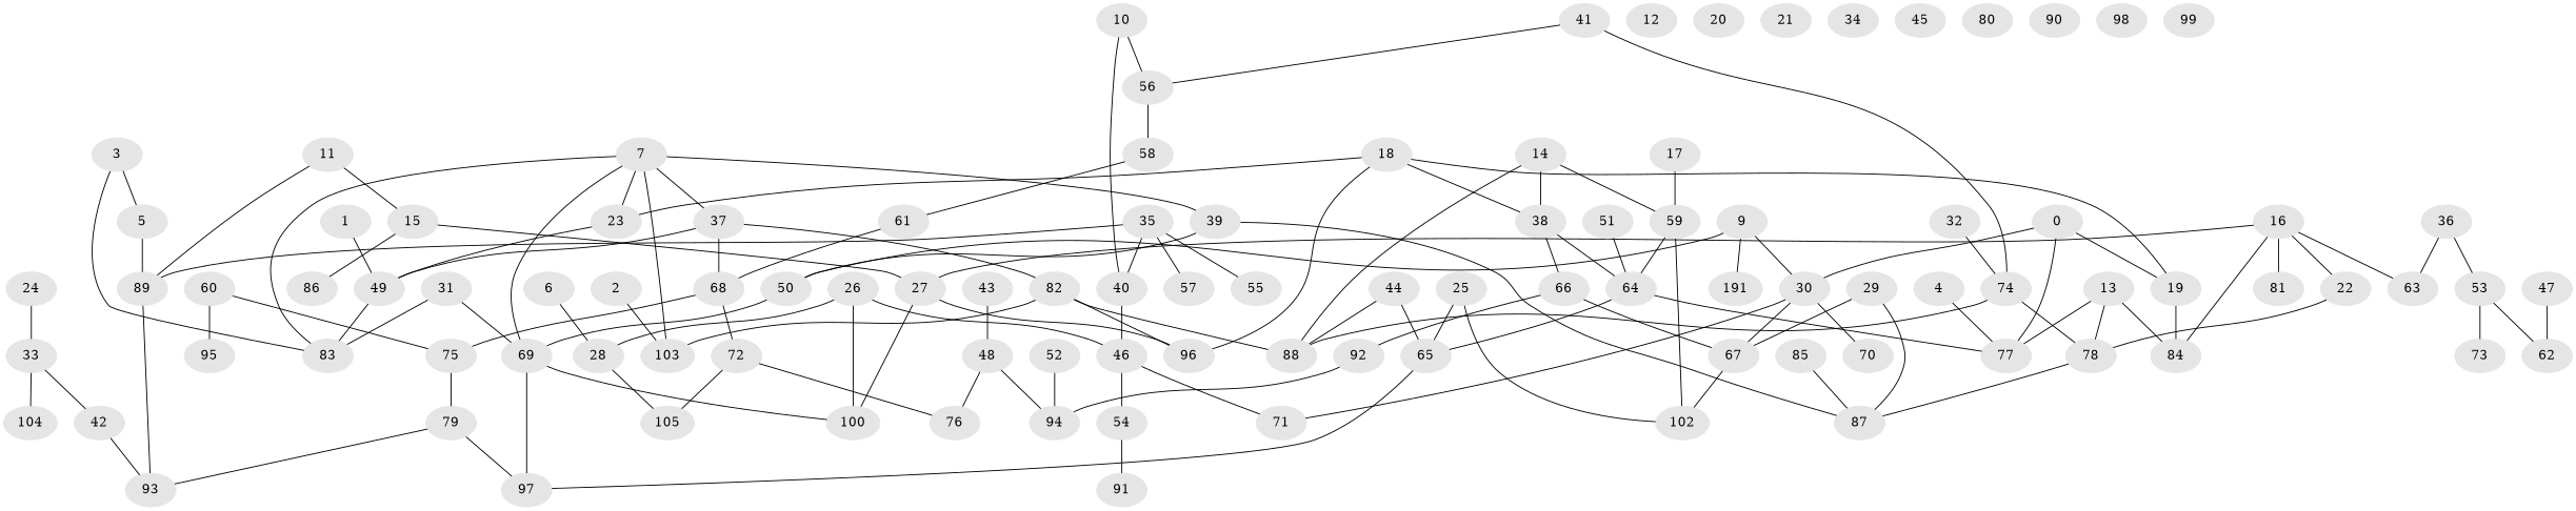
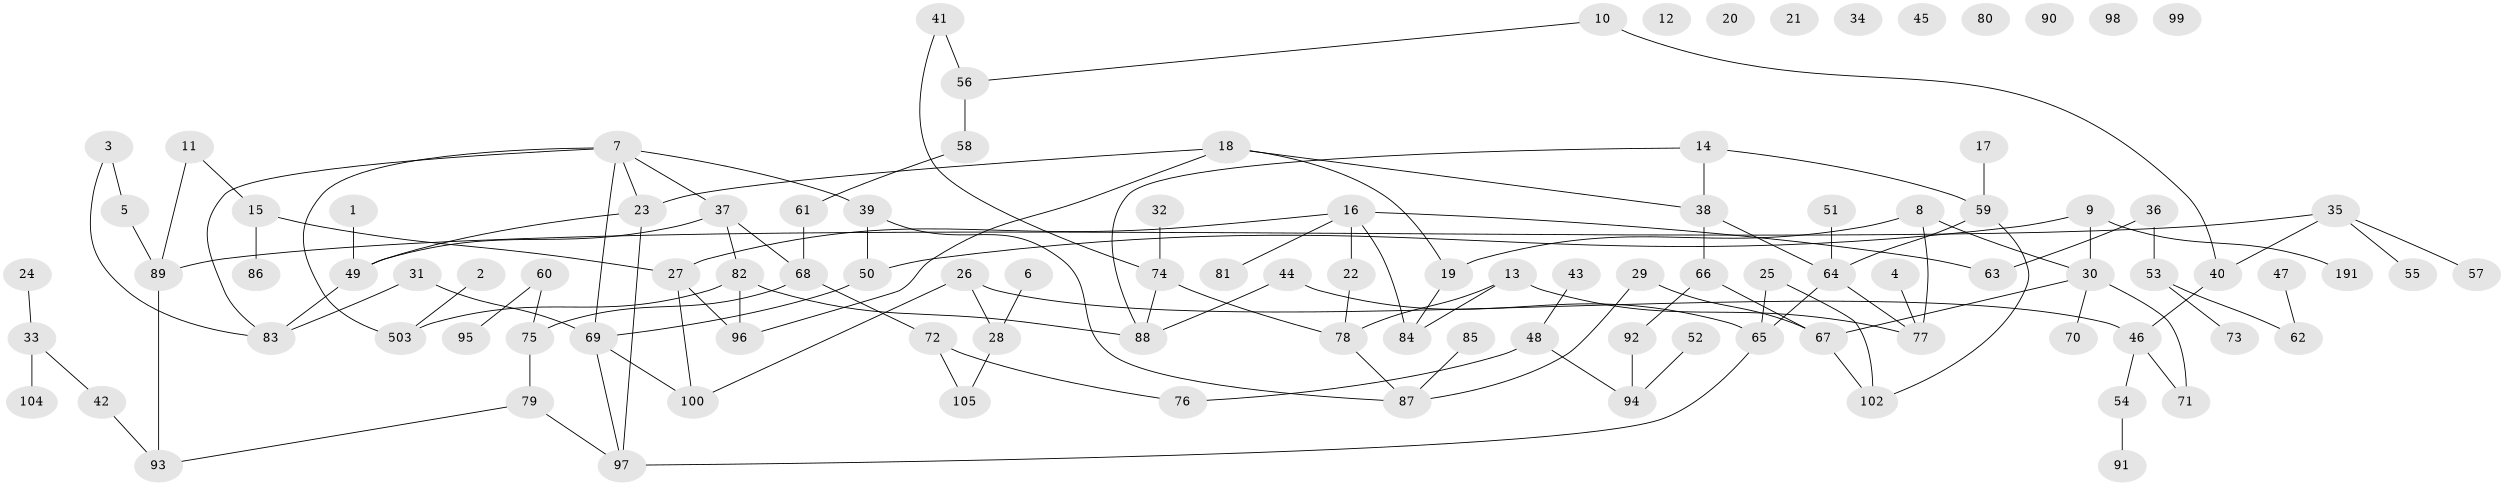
  graph {
    node [color=gray90 style=filled]
    1
    49
    83
    2
-   103
+   103 [label=503]
    3
    5
    89
    4
    77
    93
    6
    28
    105
    7
    23
    37
    39
    69
    97
    68
    82
    50
    87
    100
-   8 [label=0]
+   8
    19
    30
    84
    67
    70
    71
    9
    n34 [label=191]
    10
    40
    56
    46
    58
    11
    15
    27
    86
    12
    13
    78
    14
    38
    59
    88
    64
    66
    102
    96
    16
    22
    63
    81
    17
    18
    20
    21
    24
    33
    42
    104
    25
    65
    26
    54
    29
    31
    32
    74
    34
    35
    55
    57
    36
    53
    62
    73
    75
    72
    92
    41
    43
    48
    76
    94
    44
    45
    91
    47
    51
    52
    61
    60
    95
    79
    80
    85
    90
    98
    99
    1 -- 49
    49 -- 83
    2 -- 103
    3 -- 83
    3 -- 5
    5 -- 89
    89 -- 93
    4 -- 77
    6 -- 28
    28 -- 105
    7 -- 83
    7 -- 103
    7 -- 23
    7 -- 37
    7 -- 39
    7 -- 69
    23 -- 49
+   23 -- 97
    37 -- 49
    37 -- 68
    37 -- 82
    39 -- 50
    39 -- 87
    69 -- 97
    69 -- 100
    68 -- 75
    68 -- 72
    82 -- 103
    82 -- 88
    82 -- 96
    50 -- 69
    8 -- 77
    8 -- 19
    8 -- 30
    19 -- 84
    30 -- 67
    30 -- 70
    30 -- 71
    67 -- 102
    9 -- 50
    9 -- 30
    9 -- n34
    10 -- 40
    10 -- 56
    40 -- 46
    56 -- 58
    46 -- 71
    46 -- 54
    58 -- 61
    11 -- 89
    11 -- 15
    15 -- 27
    15 -- 86
    27 -- 100
    27 -- 96
    13 -- 77
    13 -- 84
    13 -- 78
    78 -- 87
    14 -- 38
    14 -- 59
    14 -- 88
    38 -- 64
    38 -- 66
    59 -- 64
    59 -- 102
    64 -- 77
    64 -- 65
    66 -- 67
    66 -- 92
    16 -- 84
    16 -- 27
    16 -- 22
    16 -- 63
    16 -- 81
    22 -- 78
    17 -- 59
    18 -- 23
    18 -- 19
    18 -- 38
    18 -- 96
    24 -- 33
    33 -- 42
    33 -- 104
    42 -- 93
    25 -- 102
    25 -- 65
    65 -- 97
    26 -- 28
    26 -- 100
    26 -- 46
    54 -- 91
    29 -- 87
    29 -- 67
    31 -- 83
    31 -- 69
    32 -- 74
    74 -- 78
    74 -- 88
    35 -- 89
    35 -- 40
    35 -- 55
    35 -- 57
    36 -- 63
    36 -- 53
    53 -- 62
    53 -- 73
    75 -- 79
    72 -- 105
    72 -- 76
    92 -- 94
    41 -- 56
    41 -- 74
    43 -- 48
    48 -- 76
    48 -- 94
    44 -- 88
    44 -- 65
    47 -- 62
    51 -- 64
    52 -- 94
    61 -- 68
    60 -- 75
    60 -- 95
    79 -- 93
    79 -- 97
    85 -- 87
  }
